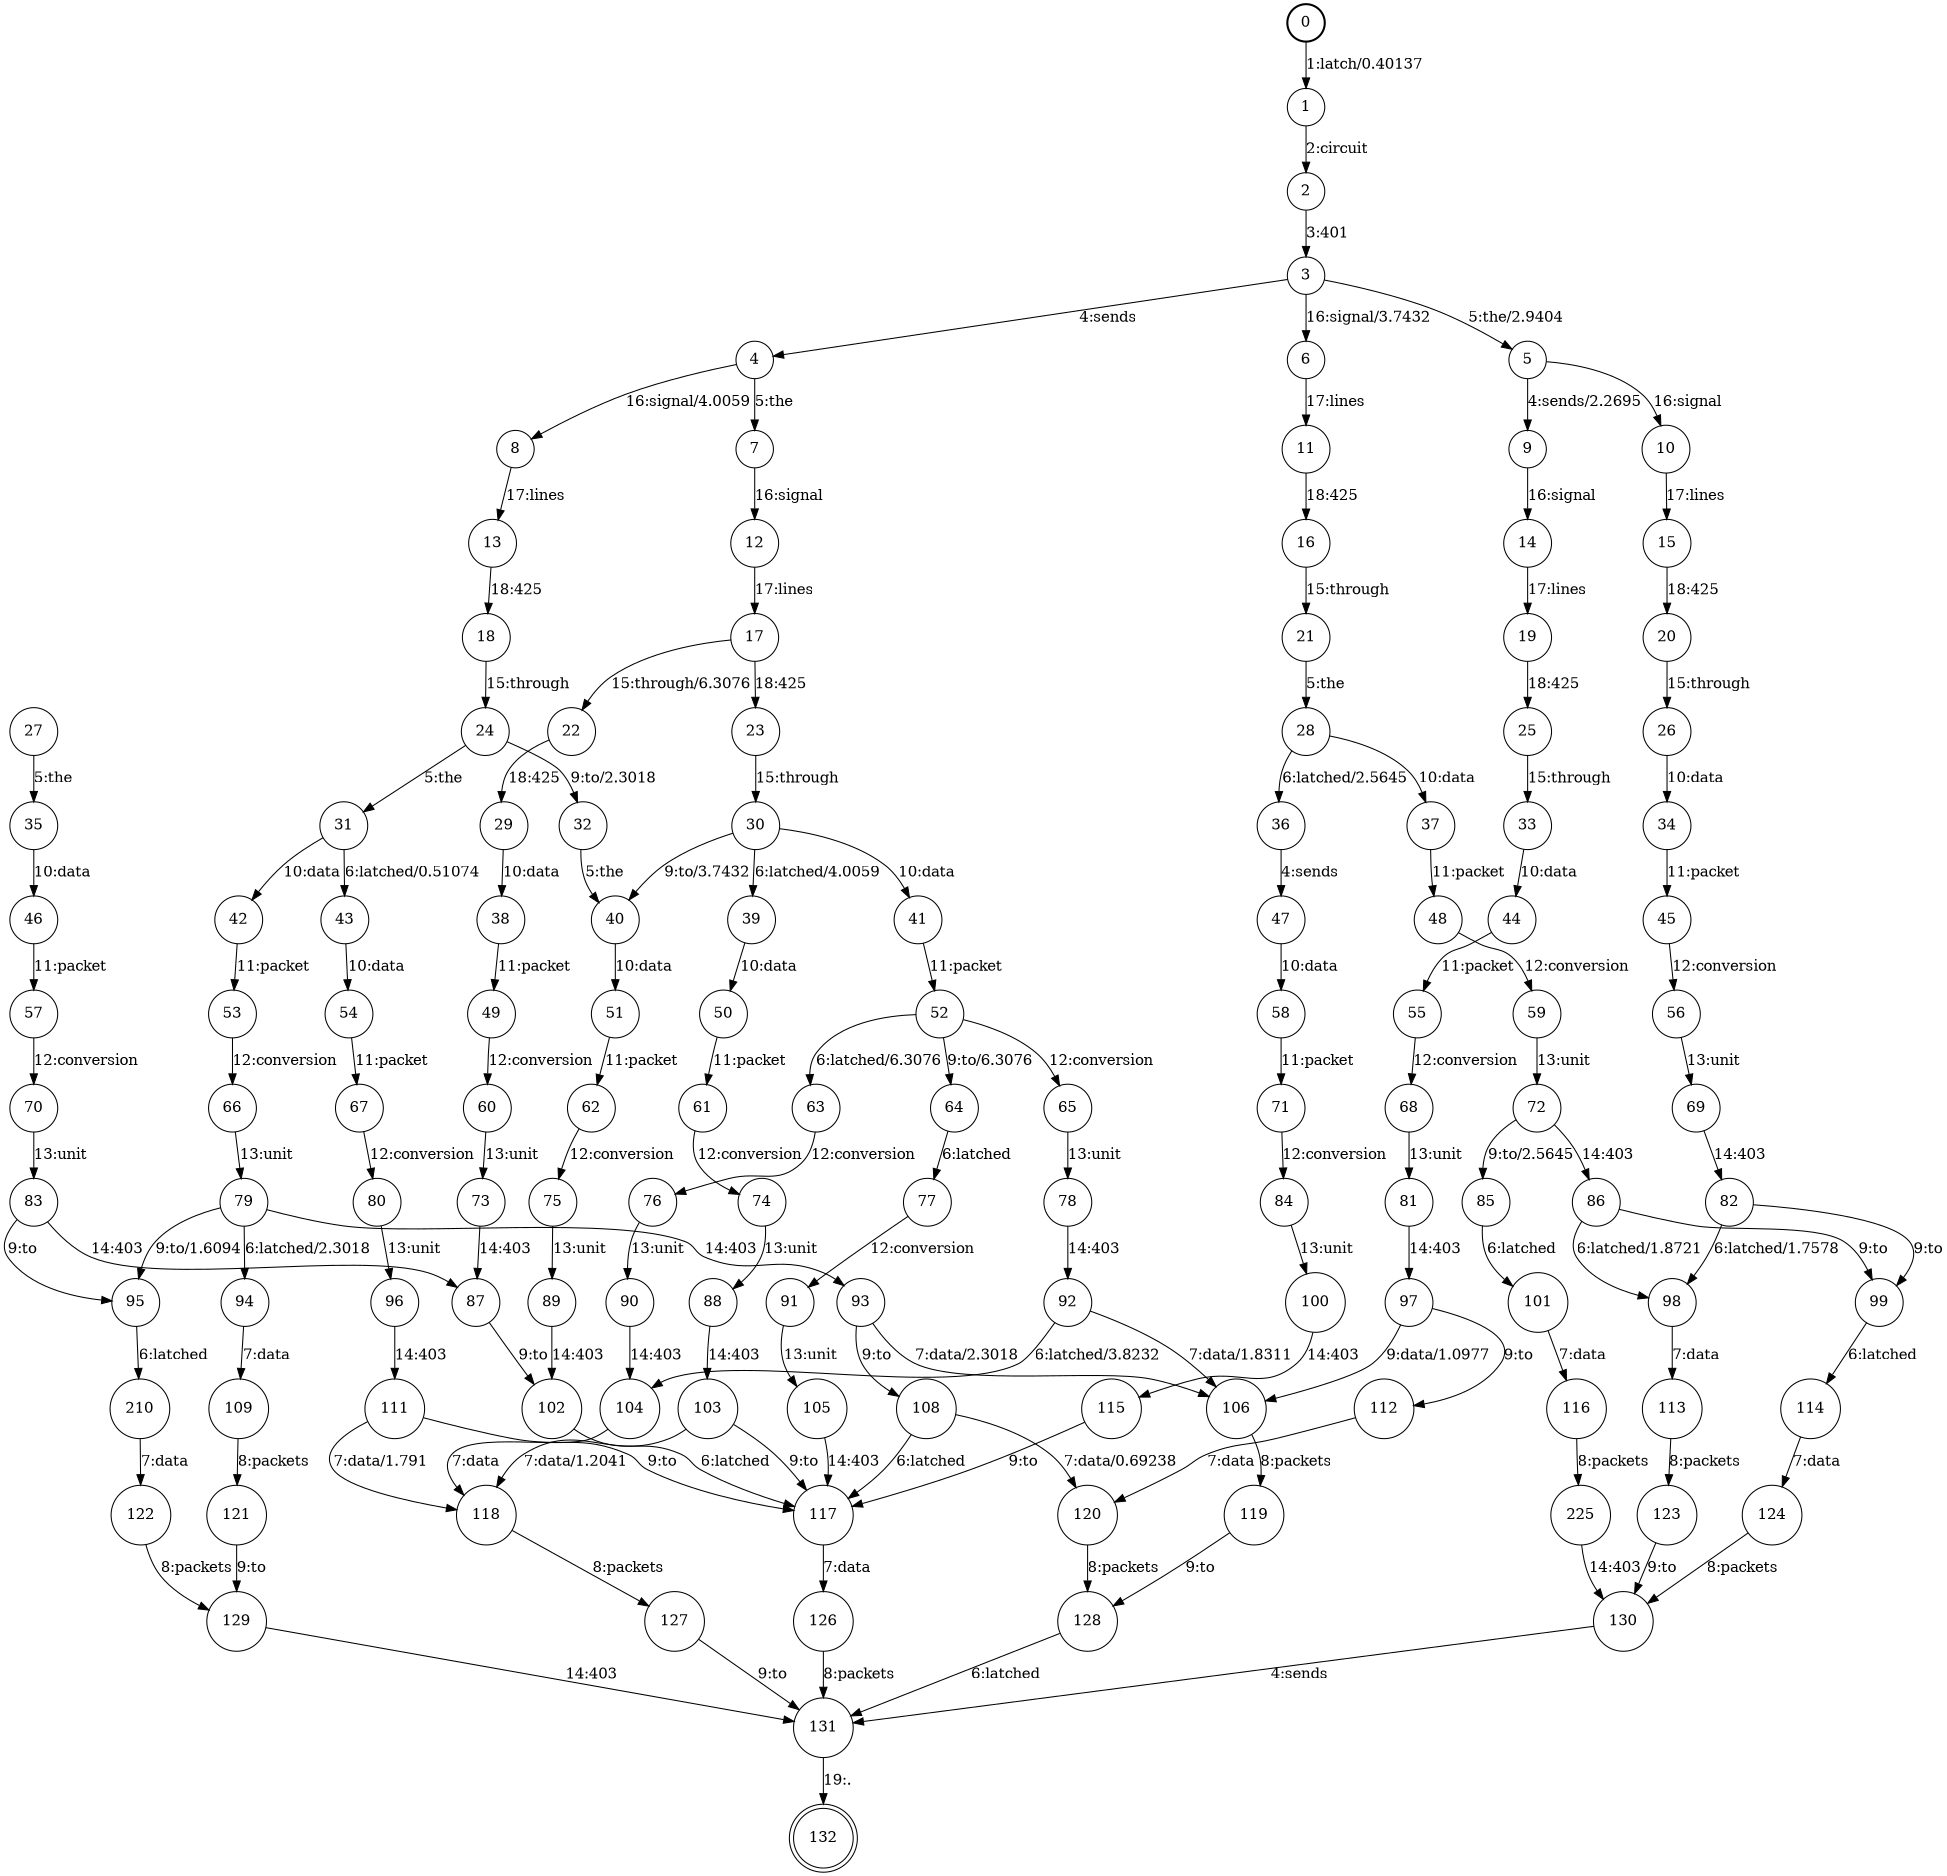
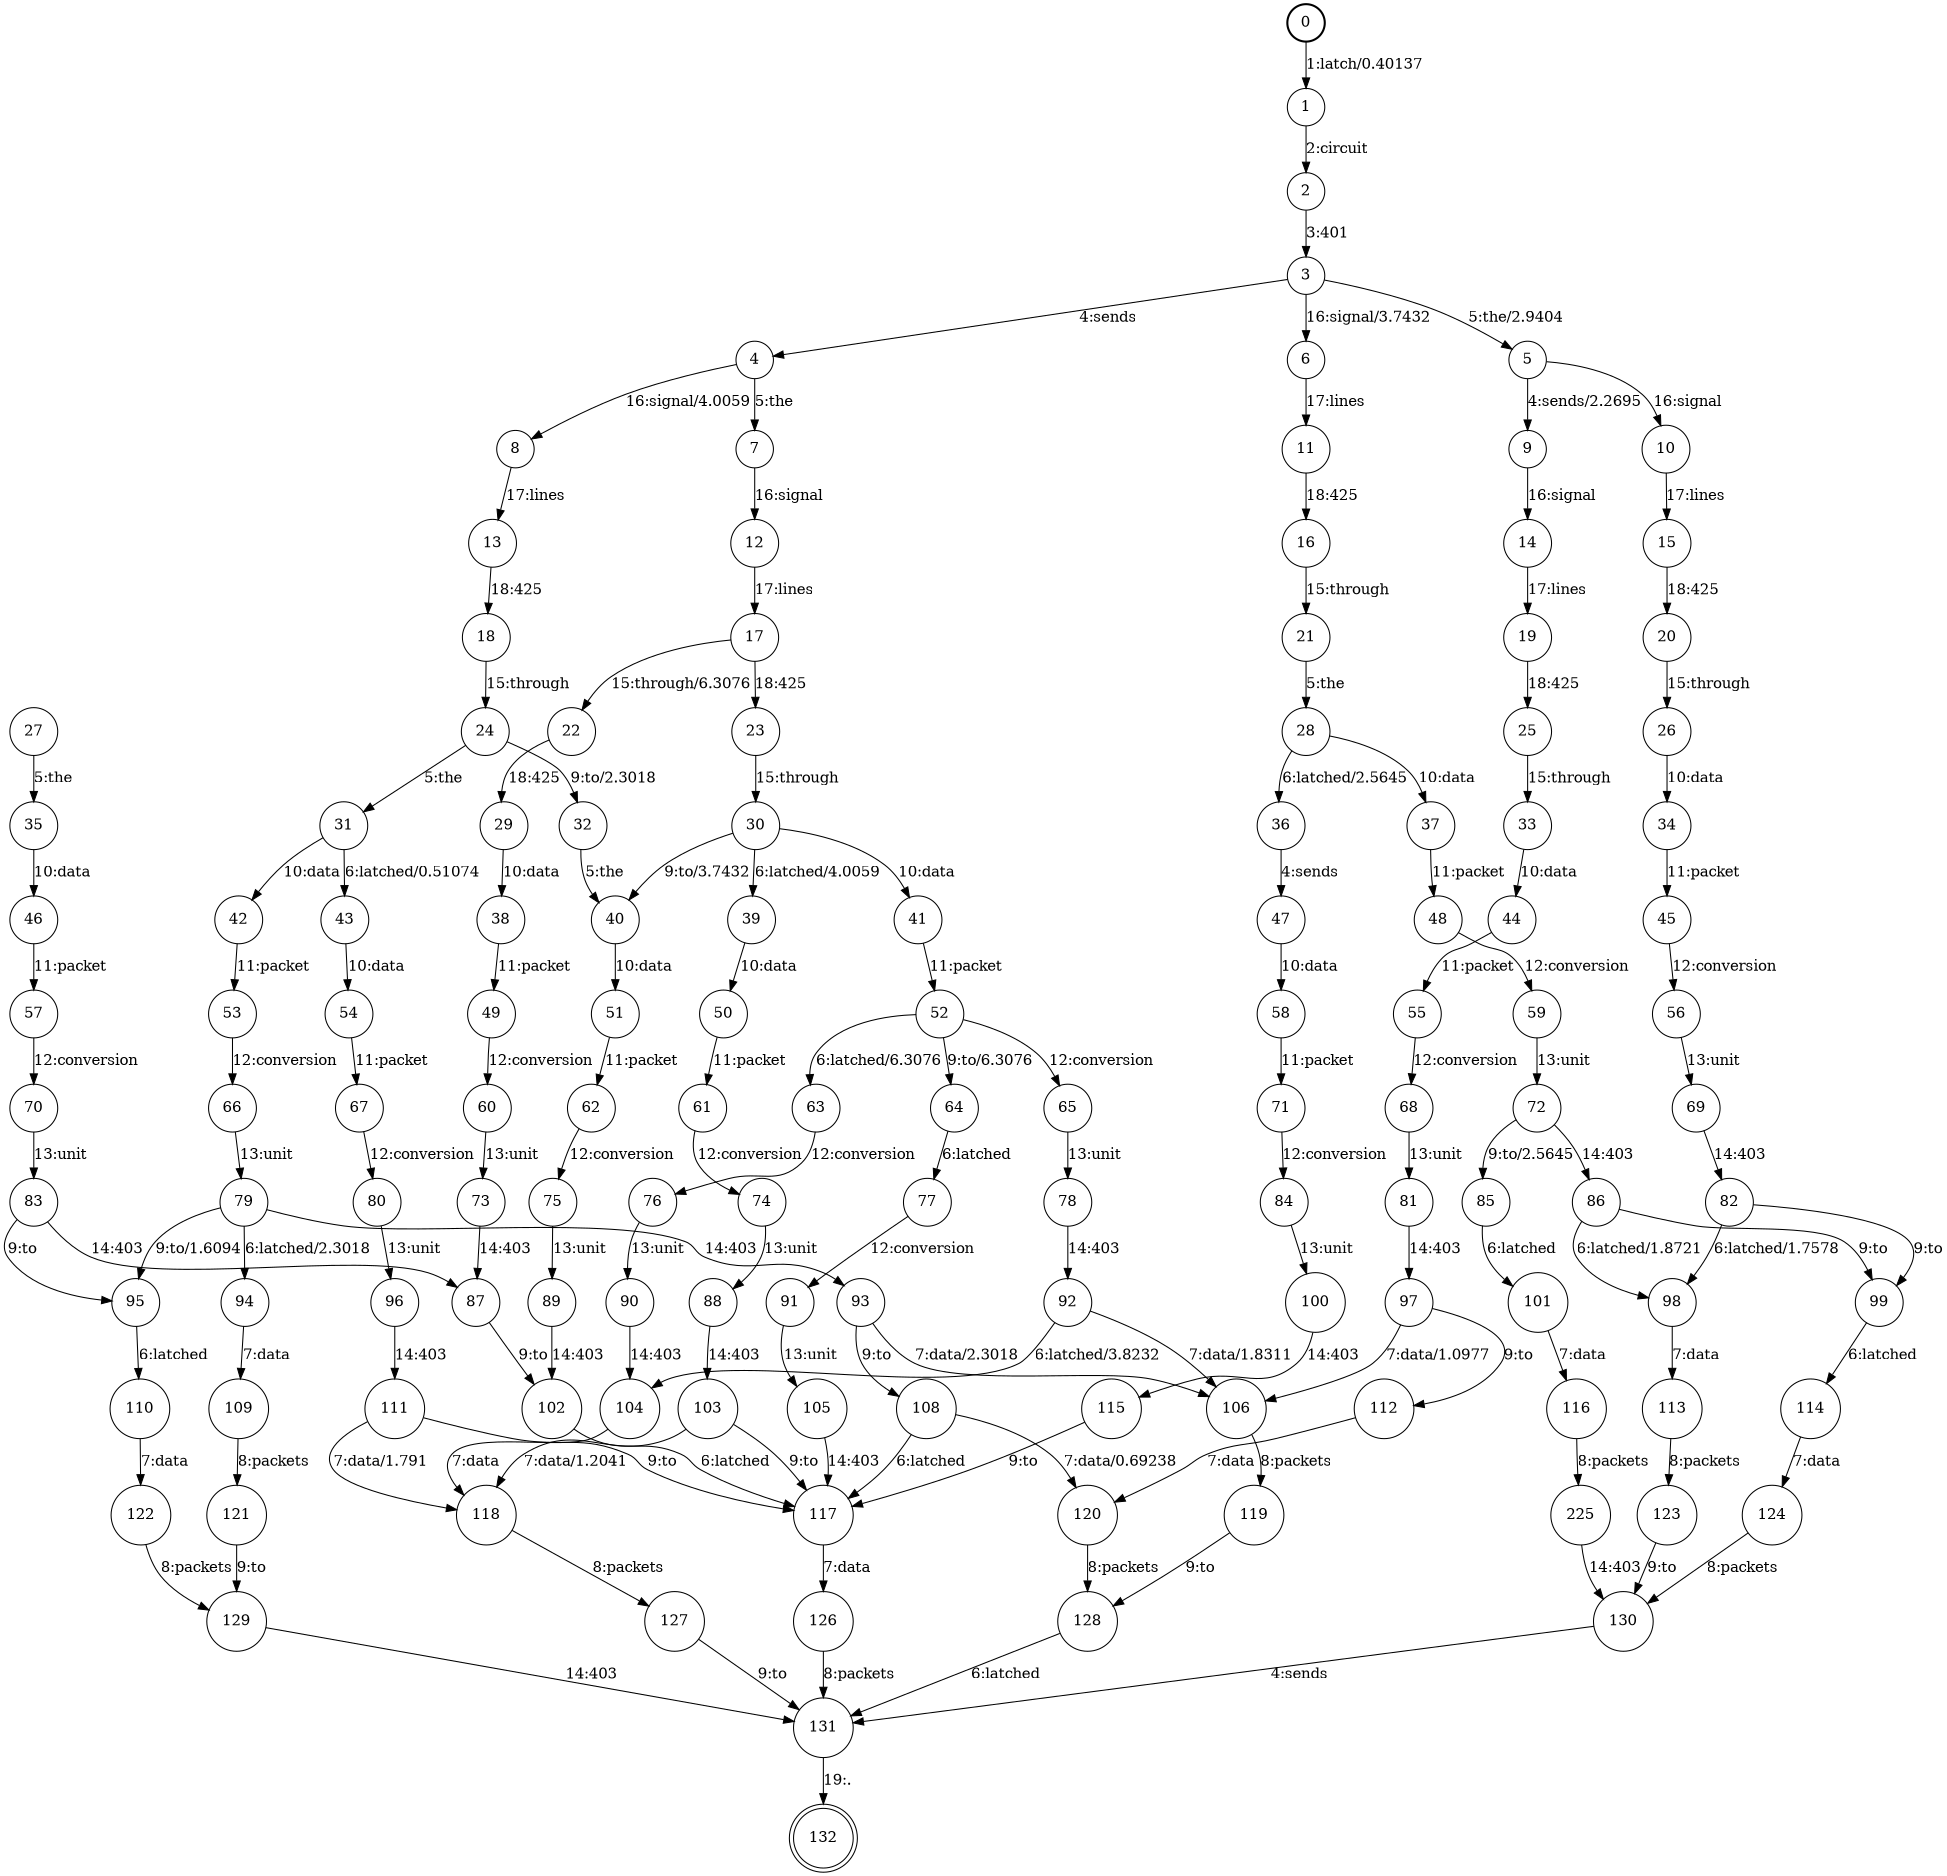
  digraph {
    fontname="DejaVu Serif"
    nodesep=0.25
    rankdir=TB
    ranksep=0.4
    node [fontname="DejaVu Serif" fontsize=14 shape=circle style=solid]
    edge [fontname="DejaVu Serif" fontsize=14]
    n1 [label=0 style=bold]
    n2 [label=1]
    n3 [label=2]
    n4 [label=3]
    n5 [label=4]
    n6 [label=5]
    n7 [label=6]
    n8 [label=7]
    n9 [label=8]
    n10 [label=9]
    n11 [label=10]
    n12 [label=11]
    n13 [label=12]
    n14 [label=13]
    n15 [label=14]
    n16 [label=15]
    n17 [label=16]
    n18 [label=17]
    n19 [label=18]
    n20 [label=19]
    n21 [label=20]
    n22 [label=21]
    n23 [label=22]
    n24 [label=23]
    n25 [label=24]
    n26 [label=25]
    n27 [label=26]
    n28 [label=28]
    n29 [label=29]
    n30 [label=30]
    n31 [label=31]
    n32 [label=32]
    n33 [label=33]
    n34 [label=34]
    n35 [label=27]
    n36 [label=35]
    n37 [label=36]
    n38 [label=37]
    n39 [label=38]
    n40 [label=39]
    n41 [label=40]
    n42 [label=41]
    n43 [label=43]
    n44 [label=42]
    n45 [label=44]
    n46 [label=45]
    n47 [label=46]
    n48 [label=47]
    n49 [label=48]
    n50 [label=49]
    n51 [label=50]
    n52 [label=51]
    n53 [label=52]
    n54 [label=54]
    n55 [label=53]
    n56 [label=55]
    n57 [label=56]
    n58 [label=57]
    n59 [label=58]
    n60 [label=59]
    n61 [label=60]
    n62 [label=61]
    n63 [label=62]
    n64 [label=63]
    n65 [label=64]
    n66 [label=65]
    n67 [label=67]
    n68 [label=66]
    n69 [label=68]
    n70 [label=69]
    n71 [label=70]
    n72 [label=71]
    n73 [label=72]
    n74 [label=73]
    n75 [label=74]
    n76 [label=75]
    n77 [label=76]
    n78 [label=77]
    n79 [label=78]
    n80 [label=79]
    n81 [label=80]
    n82 [label=81]
    n83 [label=82]
    n84 [label=83]
    n85 [label=84]
    n86 [label=85]
    n87 [label=86]
    n88 [label=87]
    n89 [label=88]
    n90 [label=89]
    n91 [label=90]
    n92 [label=91]
    n93 [label=92]
    n94 [label=94]
    n95 [label=95]
    n96 [label=93]
    n97 [label=96]
    n98 [label=97]
    n99 [label=98]
    n100 [label=99]
    n101 [label=100]
    n102 [label=101]
    n103 [label=102]
    n104 [label=103]
    n105 [label=104]
    n106 [label=105]
    n107 [label=106]
    n108 [label=109]
-   n109 [label=210]
+   n109 [label=110]
    n110 [label=108]
    n111 [label=111]
    n112 [label=112]
    n113 [label=113]
    n114 [label=114]
    n115 [label=115]
    n116 [label=116]
    n117 [label=117]
    n118 [label=118]
    n119 [label=119]
    n120 [label=121]
    n121 [label=122]
    n122 [label=120]
    n123 [label=123]
    n124 [label=124]
    n125 [label=225]
    n126 [label=126]
    n127 [label=127]
    n128 [label=128]
    n129 [label=129]
    n130 [label=130]
    n131 [label=131]
    n132 [label=132 shape=doublecircle]
    n1 -> n2 [label="1:latch/0.40137"]
    n2 -> n3 [label="2:circuit"]
    n3 -> n4 [label="3:401"]
    n4 -> n5 [label="4:sends"]
    n4 -> n6 [label="5:the/2.9404"]
    n4 -> n7 [label="16:signal/3.7432"]
    n5 -> n8 [label="5:the"]
    n5 -> n9 [label="16:signal/4.0059"]
    n6 -> n10 [label="4:sends/2.2695"]
    n6 -> n11 [label="16:signal"]
    n7 -> n12 [label="17:lines"]
    n8 -> n13 [label="16:signal"]
    n9 -> n14 [label="17:lines"]
    n10 -> n15 [label="16:signal"]
    n11 -> n16 [label="17:lines"]
    n12 -> n17 [label="18:425"]
    n13 -> n18 [label="17:lines"]
    n14 -> n19 [label="18:425"]
    n15 -> n20 [label="17:lines"]
    n16 -> n21 [label="18:425"]
    n17 -> n22 [label="15:through"]
    n18 -> n23 [label="15:through/6.3076"]
    n18 -> n24 [label="18:425"]
    n19 -> n25 [label="15:through"]
    n20 -> n26 [label="18:425"]
    n21 -> n27 [label="15:through"]
    n22 -> n28 [label="5:the"]
    n23 -> n29 [label="18:425"]
    n24 -> n30 [label="15:through"]
    n25 -> n31 [label="5:the"]
    n25 -> n32 [label="9:to/2.3018"]
    n26 -> n33 [label="15:through"]
    n27 -> n34 [label="10:data"]
    n28 -> n37 [label="6:latched/2.5645"]
    n28 -> n38 [label="10:data"]
    n29 -> n39 [label="10:data"]
    n30 -> n40 [label="6:latched/4.0059"]
    n30 -> n41 [label="9:to/3.7432"]
    n30 -> n42 [label="10:data"]
    n31 -> n43 [label="6:latched/0.51074"]
    n31 -> n44 [label="10:data"]
    n32 -> n41 [label="5:the"]
    n33 -> n45 [label="10:data"]
    n34 -> n46 [label="11:packet"]
    n35 -> n36 [label="5:the"]
    n36 -> n47 [label="10:data"]
    n37 -> n48 [label="4:sends"]
    n38 -> n49 [label="11:packet"]
    n39 -> n50 [label="11:packet"]
    n40 -> n51 [label="10:data"]
    n41 -> n52 [label="10:data"]
    n42 -> n53 [label="11:packet"]
    n43 -> n54 [label="10:data"]
    n44 -> n55 [label="11:packet"]
    n45 -> n56 [label="11:packet"]
    n46 -> n57 [label="12:conversion"]
    n47 -> n58 [label="11:packet"]
    n48 -> n59 [label="10:data"]
    n49 -> n60 [label="12:conversion"]
    n50 -> n61 [label="12:conversion"]
    n51 -> n62 [label="11:packet"]
    n52 -> n63 [label="11:packet"]
    n53 -> n64 [label="6:latched/6.3076"]
    n53 -> n65 [label="9:to/6.3076"]
    n53 -> n66 [label="12:conversion"]
    n54 -> n67 [label="11:packet"]
    n55 -> n68 [label="12:conversion"]
    n56 -> n69 [label="12:conversion"]
    n57 -> n70 [label="13:unit"]
    n58 -> n71 [label="12:conversion"]
    n59 -> n72 [label="11:packet"]
    n60 -> n73 [label="13:unit"]
    n61 -> n74 [label="13:unit"]
    n62 -> n75 [label="12:conversion"]
    n63 -> n76 [label="12:conversion"]
    n64 -> n77 [label="12:conversion"]
    n65 -> n78 [label="6:latched"]
    n66 -> n79 [label="13:unit"]
    n67 -> n81 [label="12:conversion"]
    n68 -> n80 [label="13:unit"]
    n69 -> n82 [label="13:unit"]
    n70 -> n83 [label="14:403"]
    n71 -> n84 [label="13:unit"]
    n72 -> n85 [label="12:conversion"]
    n73 -> n86 [label="9:to/2.5645"]
    n73 -> n87 [label="14:403"]
    n74 -> n88 [label="14:403"]
    n75 -> n89 [label="13:unit"]
    n76 -> n90 [label="13:unit"]
    n77 -> n91 [label="13:unit"]
    n78 -> n92 [label="12:conversion"]
    n79 -> n93 [label="14:403"]
    n80 -> n94 [label="6:latched/2.3018"]
    n80 -> n95 [label="9:to/1.6094"]
    n80 -> n96 [label="14:403"]
    n81 -> n97 [label="13:unit"]
    n82 -> n98 [label="14:403"]
    n83 -> n99 [label="6:latched/1.7578"]
    n83 -> n100 [label="9:to"]
    n84 -> n88 [label="14:403"]
    n84 -> n95 [label="9:to"]
    n85 -> n101 [label="13:unit"]
    n86 -> n102 [label="6:latched"]
    n87 -> n99 [label="6:latched/1.8721"]
    n87 -> n100 [label="9:to"]
    n88 -> n103 [label="9:to"]
    n89 -> n104 [label="14:403"]
    n90 -> n103 [label="14:403"]
    n91 -> n105 [label="14:403"]
    n92 -> n106 [label="13:unit"]
    n93 -> n105 [label="6:latched/3.8232"]
    n93 -> n107 [label="7:data/1.8311"]
    n94 -> n108 [label="7:data"]
    n95 -> n109 [label="6:latched"]
    n96 -> n107 [label="7:data/2.3018"]
    n96 -> n110 [label="9:to"]
    n97 -> n111 [label="14:403"]
-   n98 -> n107 [label="9:data/1.0977"]
+   n98 -> n107 [label="7:data/1.0977"]
    n98 -> n112 [label="9:to"]
    n99 -> n113 [label="7:data"]
    n100 -> n114 [label="6:latched"]
    n101 -> n115 [label="14:403"]
    n102 -> n116 [label="7:data"]
    n103 -> n117 [label="6:latched"]
    n104 -> n117 [label="9:to"]
    n104 -> n118 [label="7:data/1.2041"]
    n105 -> n118 [label="7:data"]
    n106 -> n117 [label="14:403"]
    n107 -> n119 [label="8:packets"]
    n108 -> n120 [label="8:packets"]
    n109 -> n121 [label="7:data"]
    n110 -> n117 [label="6:latched"]
    n110 -> n122 [label="7:data/0.69238"]
    n111 -> n117 [label="9:to"]
    n111 -> n118 [label="7:data/1.791"]
    n112 -> n122 [label="7:data"]
    n113 -> n123 [label="8:packets"]
    n114 -> n124 [label="7:data"]
    n115 -> n117 [label="9:to"]
    n116 -> n125 [label="8:packets"]
    n117 -> n126 [label="7:data"]
    n118 -> n127 [label="8:packets"]
    n119 -> n128 [label="9:to"]
    n120 -> n129 [label="9:to"]
    n121 -> n129 [label="8:packets"]
    n122 -> n128 [label="8:packets"]
    n123 -> n130 [label="9:to"]
    n124 -> n130 [label="8:packets"]
    n125 -> n130 [label="14:403"]
    n126 -> n131 [label="8:packets"]
    n127 -> n131 [label="9:to"]
    n128 -> n131 [label="6:latched"]
    n129 -> n131 [label="14:403"]
    n130 -> n131 [label="4:sends"]
    n131 -> n132 [label="19:."]
  }
